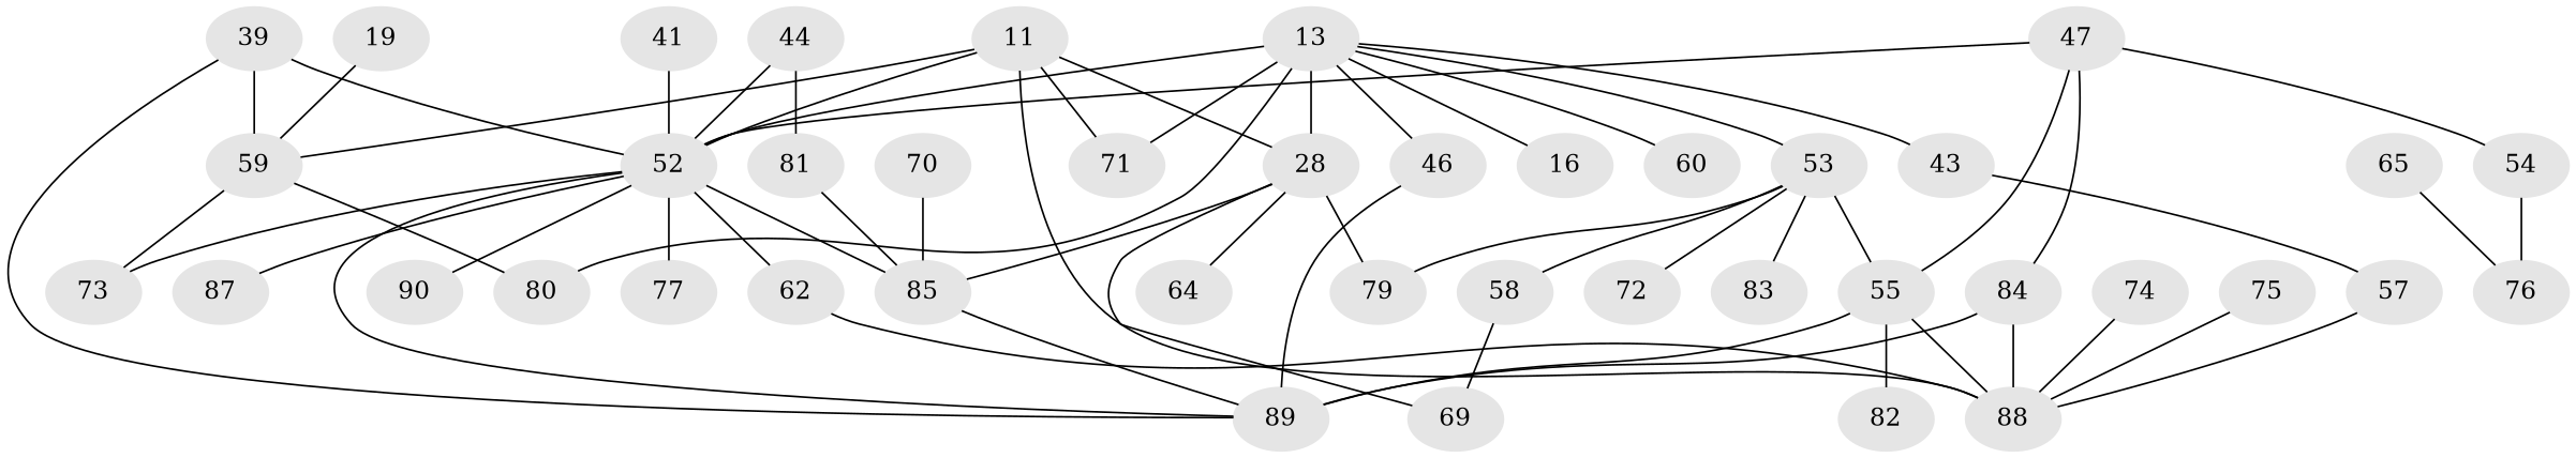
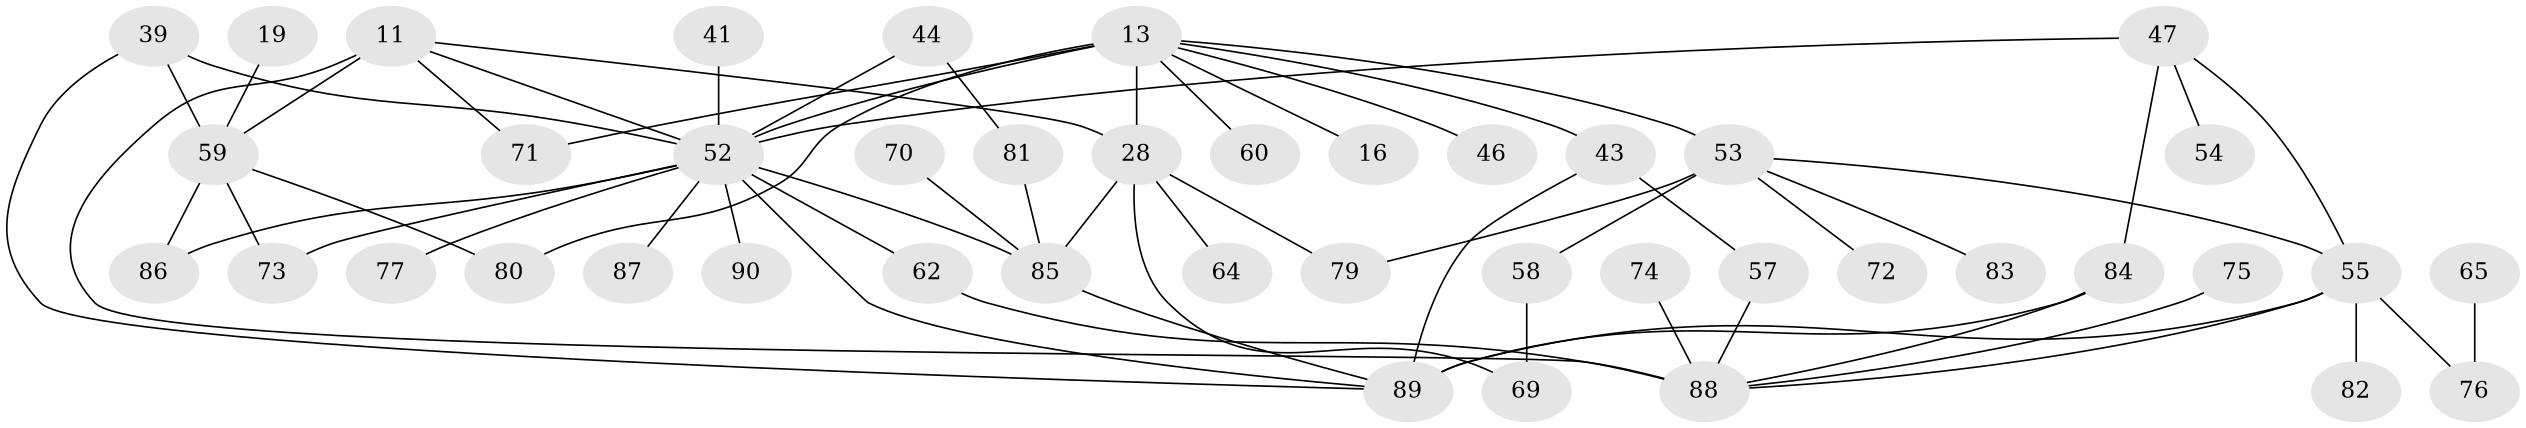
  graph {
    node [color=gray90 style=filled]
    28 [super="+8+18"]
    64 [super="+38"]
    69
    79
    85 [super="+68"]
    11
    52 [super="+9+12+21+7+42"]
    59 [super="+26+15"]
    71
    88 [super="+51+23+61+35+78"]
    89 [super="+32"]
    62
    73 [super="+66"]
    77
+   86 [super="+17"]
    87
    90
    80
    13 [super="+3+10"]
    16
    43 [super="+40"]
    46
    53 [super="+29+14"]
    60
    57
    55 [super="+36+48"]
    58
    72 [super="+24"]
    83
    65 [super="+37"]
    76
    19
    39 [super="+31"]
    41 [super="+34"]
    44 [super="+20"]
    81
    47
    54
    84 [super="+63"]
    82
    75
    70
    74
    28 -- 64
    28 -- 69
    28 -- 79
    28 -- 85 [weight=2]
    85 -- 89
    11 -- 28
    11 -- 52
    11 -- 59
    11 -- 71
    11 -- 88 [weight=3]
    52 -- 85
    52 -- 89
    52 -- 62
    52 -- 73
    52 -- 77
+   52 -- 86
    52 -- 87
    52 -- 90
    59 -- 73
+   59 -- 86
    59 -- 80
    62 -- 88
    13 -- 28 [weight=2]
    13 -- 52 [weight=4]
    13 -- 71
    13 -- 80
    13 -- 16
    13 -- 43 [weight=2]
    13 -- 46
    13 -- 53 [weight=2]
    13 -- 60
-   46 -- 89
+   43 -- 89
    43 -- 57 [weight=2]
    53 -- 79
    53 -- 55
    53 -- 58
    53 -- 72
    53 -- 83
    57 -- 88 [weight=2]
    55 -- 88
    55 -- 89 [weight=2]
-   54 -- 76
+   55 -- 76
    55 -- 82
    58 -- 69
    65 -- 76
    19 -- 59
    39 -- 52
    39 -- 59 [weight=3]
    39 -- 89 [weight=2]
    41 -- 52
    44 -- 52
    44 -- 81
    81 -- 85
    47 -- 52
    47 -- 55
    47 -- 54
    47 -- 84
    84 -- 88
    84 -- 89 [weight=2]
    75 -- 88
    70 -- 85
    74 -- 88
  }
